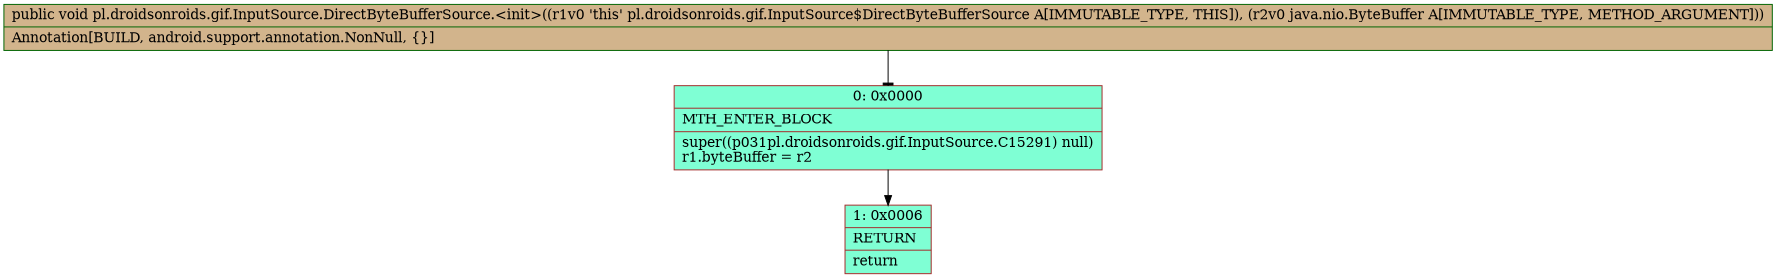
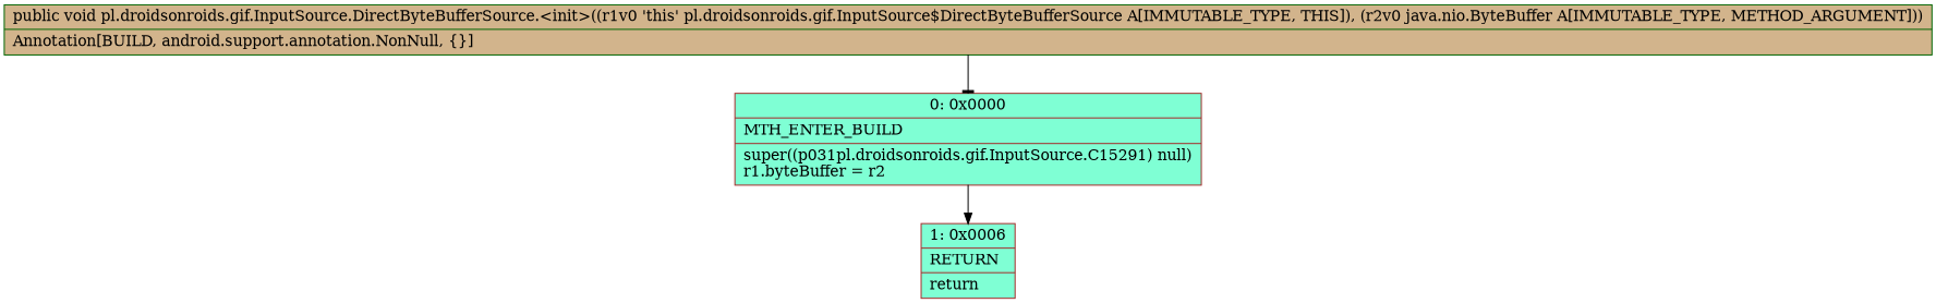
  digraph {
    node [shape=record style=filled fillcolor=aquamarine color=brown]
-   n1 [label="{0\:\ 0x0000|MTH_ENTER_BLOCK\l|super((p031pl.droidsonroids.gif.InputSource.C15291) null)\lr1.byteBuffer = r2\l}"]
+   n1 [label="{0\:\ 0x0000|MTH_ENTER_BUILD\l|super((p031pl.droidsonroids.gif.InputSource.C15291) null)\lr1.byteBuffer = r2\l}"]
    n2 [label="{1\:\ 0x0006|RETURN\l|return\l}"]
    n3 [label="{public void pl.droidsonroids.gif.InputSource.DirectByteBufferSource.\<init\>((r1v0 'this' pl.droidsonroids.gif.InputSource$DirectByteBufferSource A[IMMUTABLE_TYPE, THIS]), (r2v0 java.nio.ByteBuffer A[IMMUTABLE_TYPE, METHOD_ARGUMENT]))  | Annotation[BUILD, android.support.annotation.NonNull, \{\}]\l}" fillcolor=tan color=darkgreen]
    n1 -> n2 [arrowhead=normal]
    n3 -> n1 [arrowhead=tee]
  }
